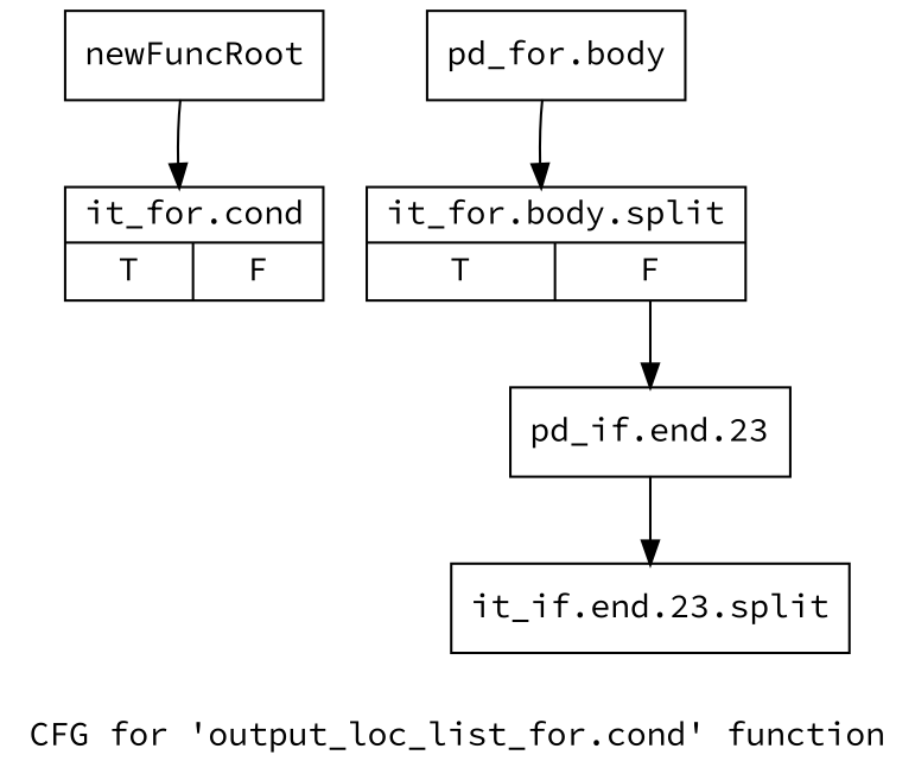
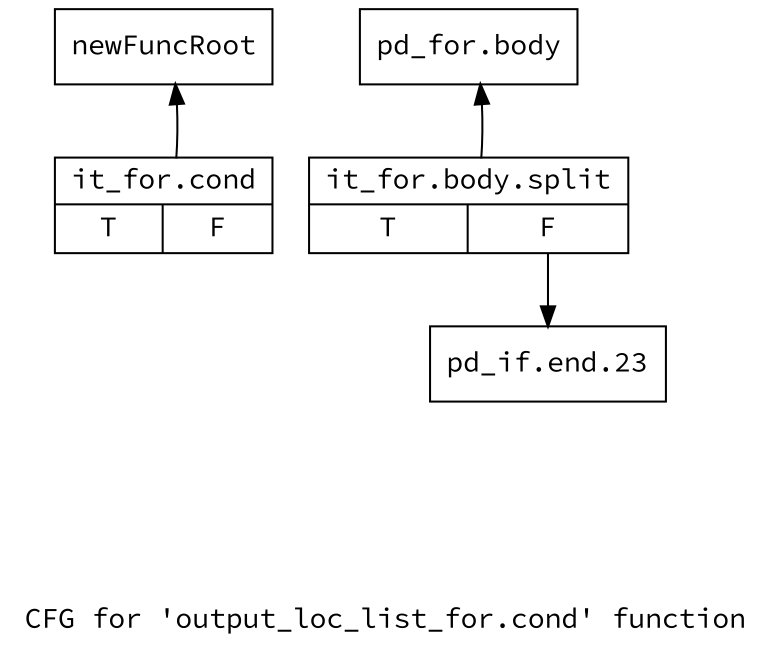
  digraph {
    fontname="Source Code Pro"
    label="CFG for 'output_loc_list_for.cond' function"
    node [fontname="Source Code Pro" shape=record]
    edge [fontname="Source Code Pro"]
    n1 [label="{newFuncRoot}"]
    n2 [label="{it_for.cond|{<s0>T|<s1>F}}"]
    n3 [label="{pd_for.body}"]
    n4 [label="{it_for.body.split|{<s0>T|<s1>F}}"]
    n5 [label="{pd_if.end.23}"]
-   n6 [label="{it_if.end.23.split}"]
-   n1 -> n2
-   n3 -> n4
+   n2 -> n1
+   n4 -> n3
    n4 -> n5 [tailport=s1]
-   n5 -> n6
  }
